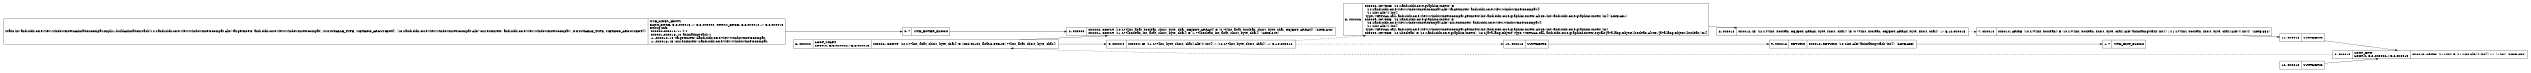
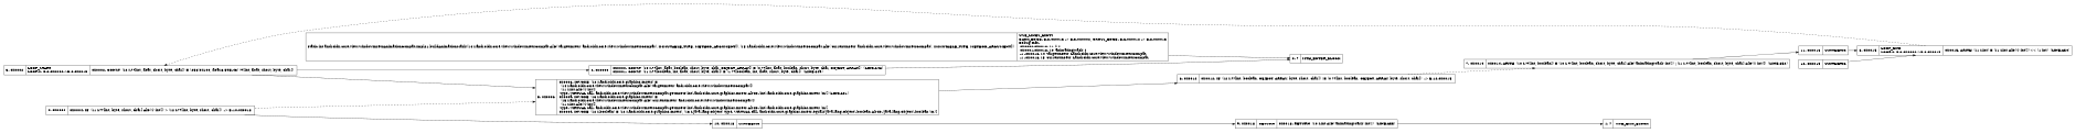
  digraph {
    fontname="DejaVu Serif"
    rankdir=LR
    node [fontname="DejaVu Serif" shape=record]
    edge [fontname="DejaVu Serif"]
    n1 [label="{0\:\ ?|MTH_ENTER_BLOCK\l}"]
    n2 [label="{2\:\ 0x0000|0x0000: CONST  (r0 I:??[int, float, boolean, short, byte, char, OBJECT, ARRAY]) = (0 ??[int, float, boolean, short, byte, char, OBJECT, ARRAY])  (LINE:648)\l0x0001: CONST  (r1 I:??[boolean, int, float, short, byte, char]) = (1 ??[boolean, int, float, short, byte, char])  (LINE:649)\l}"]
    n3 [label="{3\:\ 0x0002|LOOP_START\lLOOP:0: B:3:0x0002\-\>B:8:0x0015\l|0x0002: CONST  (r2 I:??[int, float, short, byte, char]) = (256(0x100, float:3.59E\-43) ??[int, float, short, byte, char]) \l}"]
    n4 [label="{4\:\ 0x0004|0x0004: IF  (r1 I:??[int, byte, short, char] A[D('i' int)]) \> (r2 I:??[int, byte, short, char])  \-\> B:10:0x0018 \l}"]
    n5 [label="{5\:\ 0x0006|0x0006: INVOKE  (r2 I:androidx.core.graphics.Insets) = \l  (r4 I:androidx.core.view.WindowInsetsCompat A[D('targetInsets' androidx.core.view.WindowInsetsCompat)])\l  (r1 I:int A[D('i' int)])\l type: VIRTUAL call: androidx.core.view.WindowInsetsCompat.getInsets(int):androidx.core.graphics.Insets A[MD:(int):androidx.core.graphics.Insets (m)] (LINE:651)\l0x000a: INVOKE  (r3 I:androidx.core.graphics.Insets) = \l  (r5 I:androidx.core.view.WindowInsetsCompat A[D('currentInsets' androidx.core.view.WindowInsetsCompat)])\l  (r1 I:int A[D('i' int)])\l type: VIRTUAL call: androidx.core.view.WindowInsetsCompat.getInsets(int):androidx.core.graphics.Insets A[MD:(int):androidx.core.graphics.Insets (m)]\l0x000e: INVOKE  (r2 I:boolean) = (r2 I:androidx.core.graphics.Insets), (r3 I:java.lang.Object) type: VIRTUAL call: androidx.core.graphics.Insets.equals(java.lang.Object):boolean A[MD:(java.lang.Object):boolean (m)]\l}"]
    n6 [label="{10\:\ 0x0018|SYNTHETIC\l}"]
    n7 [label="{6\:\ 0x0012|0x0012: IF  (r2 I:??[int, boolean, OBJECT, ARRAY, byte, short, char]) != (0 ??[int, boolean, OBJECT, ARRAY, byte, short, char])  \-\> B:12:0x0015 \l}"]
    n8 [label="{9\:\ 0x0018|RETURN\l|0x0018: RETURN  (r0 I:int A[D('animatingMask' int)])  (LINE:655)\l}"]
    n9 [label="{7\:\ 0x0014|0x0014: ARITH  (r0 I:??[int, boolean]) = (r0 I:??[int, boolean, short, byte, char] A[D('animatingMask' int)]) \| (r1 I:??[int, boolean, short, byte, char] A[D('i' int)])  (LINE:652)\l}"]
    n10 [label="{11\:\ 0x0015|SYNTHETIC\l}"]
    n11 [label="{12\:\ 0x0015|SYNTHETIC\l}"]
    n12 [label="{8\:\ 0x0015|LOOP_END\lLOOP:0: B:3:0x0002\-\>B:8:0x0015\l|0x0015: ARITH  (r1 I:int) = (r1 I:int A[D('i' int)]) \<\< (1 int)  (LINE:650)\l}"]
    n13 [label="{1\:\ ?|MTH_EXIT_BLOCK\l}"]
    n14 [label="{static int androidx.core.view.WindowInsetsAnimationCompat.Impl21.buildAnimationMask((r4 I:androidx.core.view.WindowInsetsCompat A[D('targetInsets' androidx.core.view.WindowInsetsCompat), IMMUTABLE_TYPE, METHOD_ARGUMENT]), (r5 I:androidx.core.view.WindowInsetsCompat A[D('currentInsets' androidx.core.view.WindowInsetsCompat), IMMUTABLE_TYPE, METHOD_ARGUMENT]))  | USE_LINES_HINTS\lBACK_EDGE: B:8:0x0015 \-\> B:3:0x0002, CROSS_EDGE: B:6:0x0012 \-\> B:8:0x0015\lDebug Info:\l  0x0002\-0x0018: r1 'i' I\l  0x0001\-0x0018: r0 'animatingMask' I\l  \-1 \-0x0018: r4 'targetInsets' Landroidx\/core\/view\/WindowInsetsCompat;\l  \-1 \-0x0018: r5 'currentInsets' Landroidx\/core\/view\/WindowInsetsCompat;\l}"]
-   n1 -> n2
+   n2 -> n1
    n3 -> n2
-   n3 -> n4
+   n3 -> n5
    n4 -> n5 [style=dashed]
-   n4 -> n6 [style=dashed]
+   n4 -> n6
    n5 -> n7
    n6 -> n8
    n7 -> n9 [style=dashed]
    n8 -> n13
    n9 -> n10
    n10 -> n12
    n11 -> n12
    n12 -> n3 [style=dashed]
    n14 -> n1
  }
